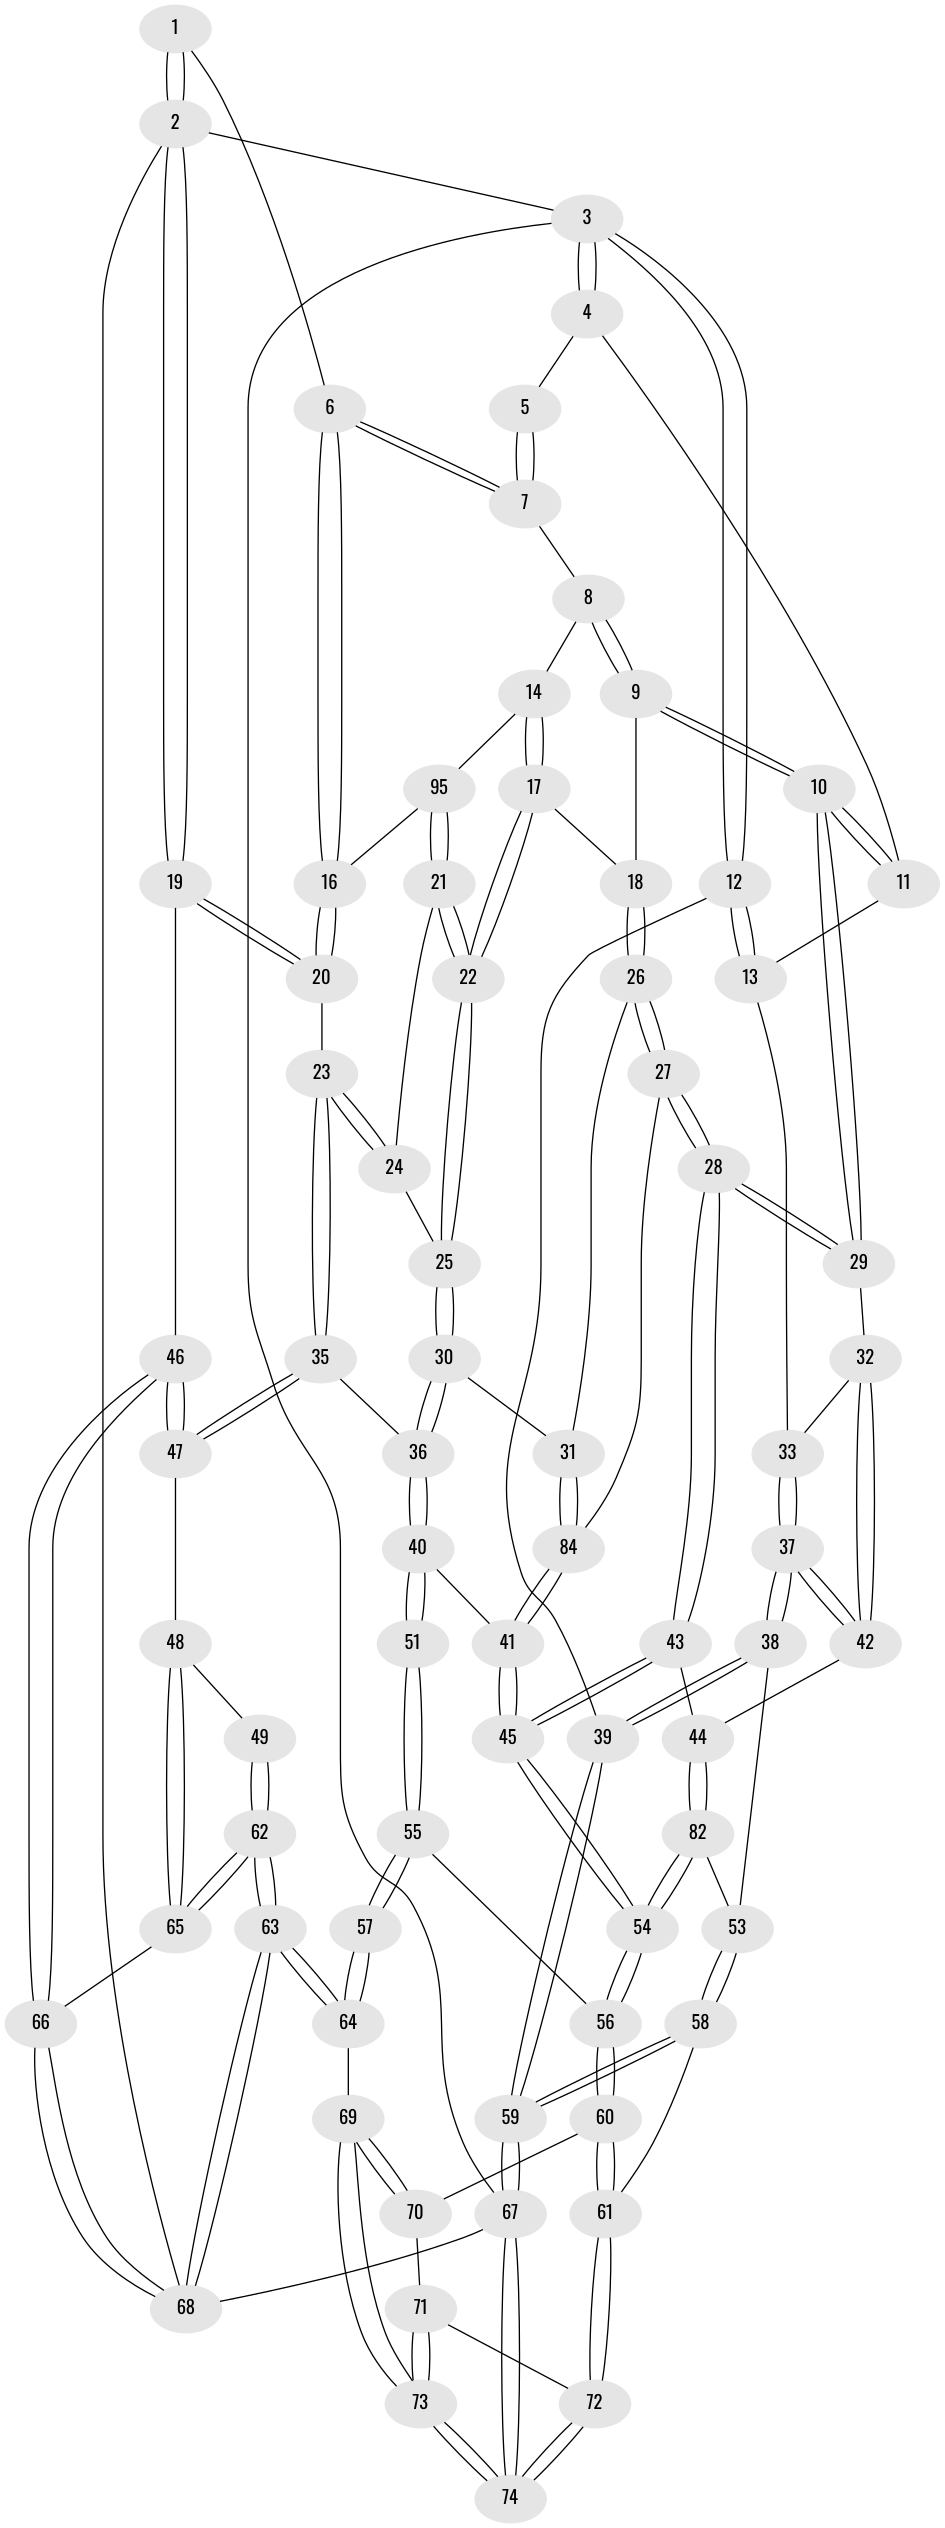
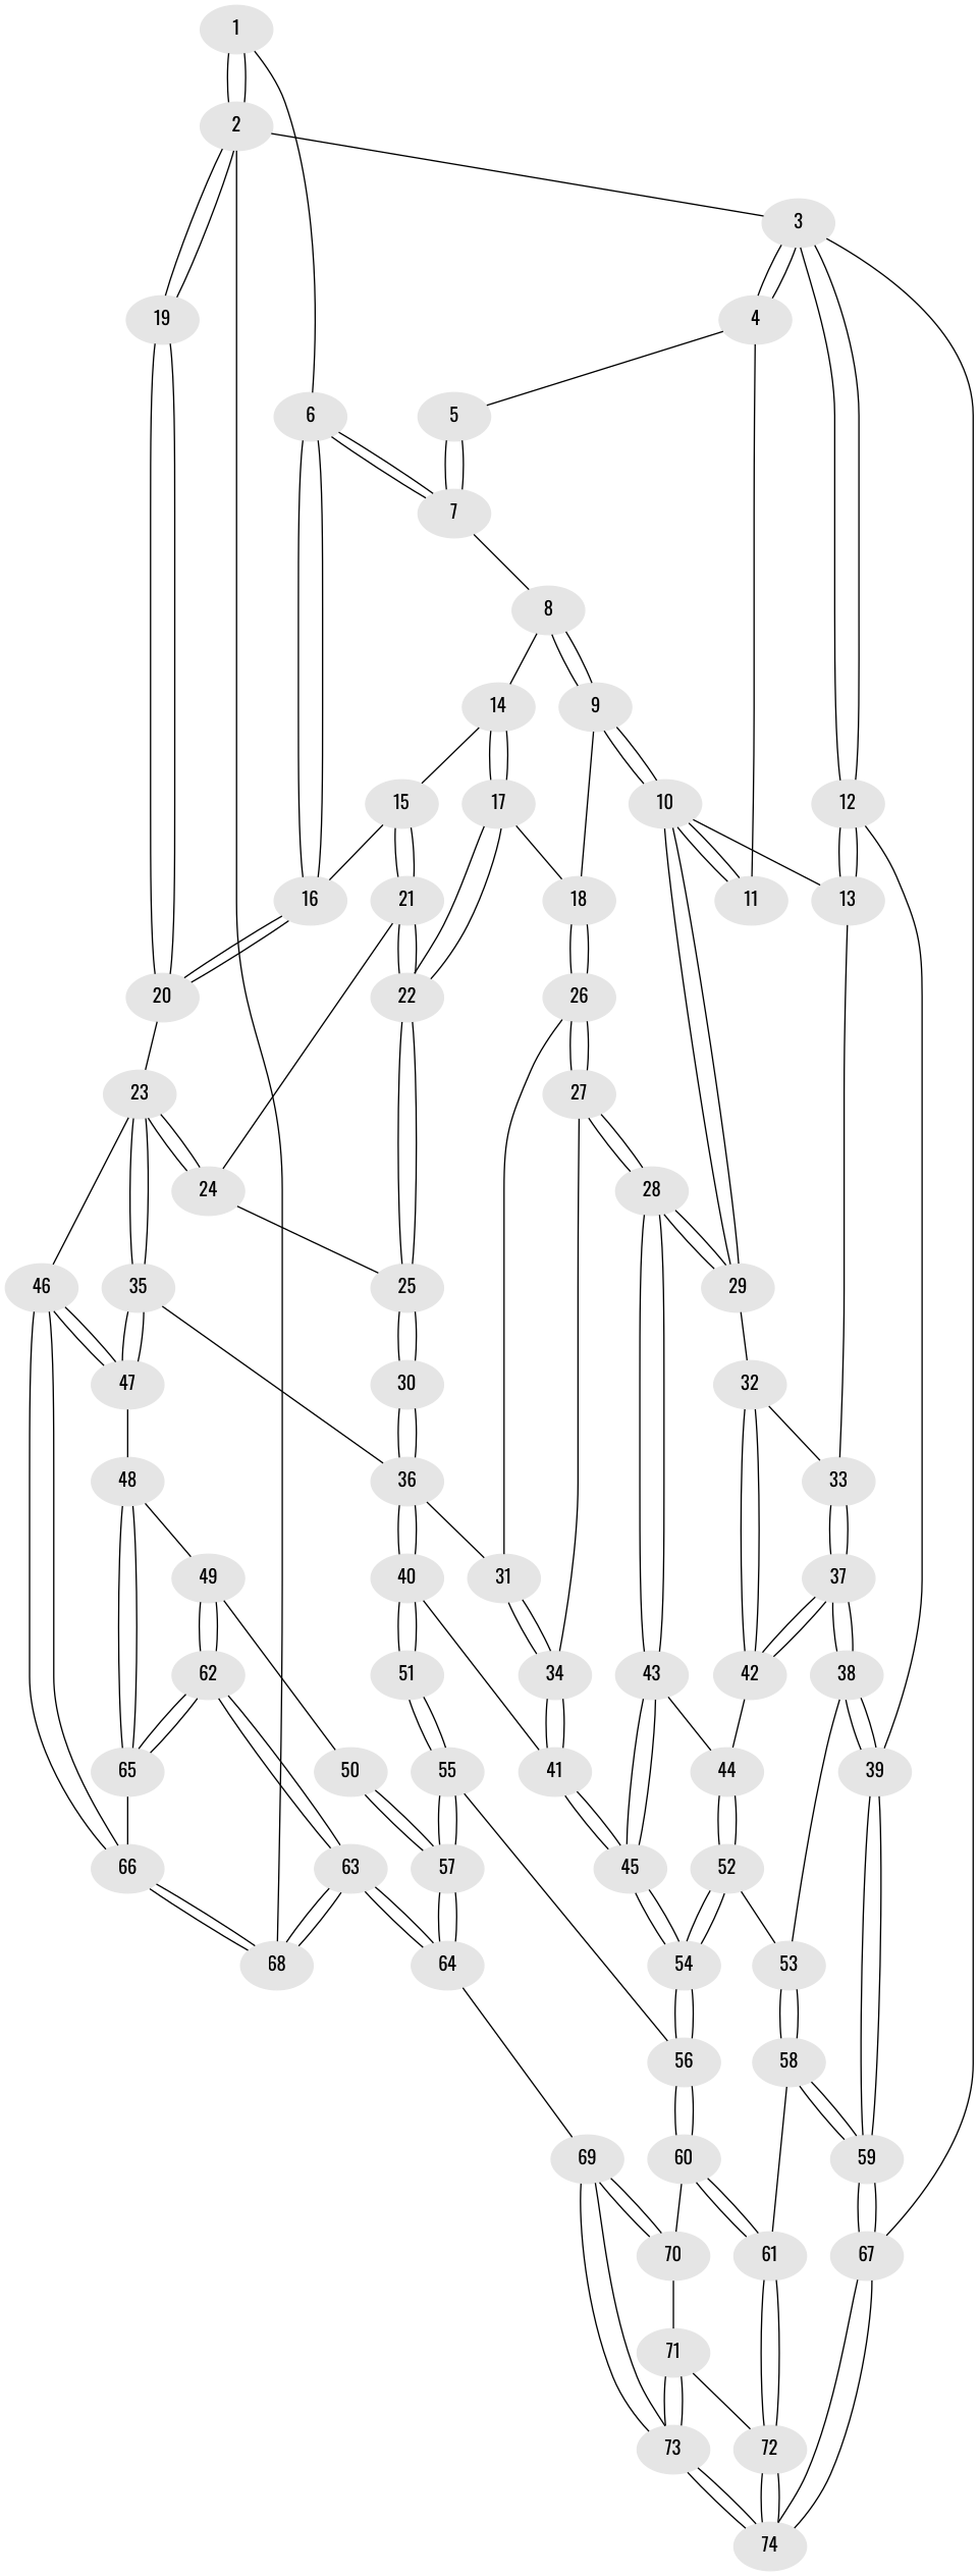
  graph {
    fontname=Oswald
    node [color=gray90 fontname=Oswald style=filled]
    edge [fontname=Oswald]
    1
    2
    6
    3
    19
    68
    7
    16
    4
    12
    67
    20
    46
    5
    11
    13
    39
    74
    8
    9
    14
    10
    18
-   15 [label=95]
+   15
    17
    29
    26
    32
    33
    59
    37
    21
    22
    24
    23
    25
    27
    31
    47
    66
    35
    30
    36
    28
-   34 [label=84]
+   34
    43
    41
    45
    44
    42
    40
    38
    48
    51
    53
    58
    55
    54
-   52 [label=82]
+   52
    56
    49
    65
+   50
    62
    57
    63
    64
    61
    60
    70
    69
    72
    71
    73
    1 -- 2
    1 -- 2
    1 -- 6
    2 -- 3
    2 -- 19
    2 -- 19
    2 -- 68
    6 -- 7
    6 -- 7
    6 -- 16
    6 -- 16
    3 -- 4
    3 -- 4
    3 -- 12
    3 -- 12
    3 -- 67
    19 -- 20
    19 -- 20
-   19 -- 46
+   23 -- 46
    7 -- 8
    16 -- 20
    16 -- 20
    4 -- 5
    4 -- 11
    12 -- 13
    12 -- 13
    12 -- 39
-   67 -- 68
    67 -- 74
    67 -- 74
    20 -- 23
    46 -- 47
    46 -- 47
    46 -- 66
    46 -- 66
    5 -- 7
    5 -- 7
-   11 -- 13
+   10 -- 13
    13 -- 33
    39 -- 59
    39 -- 59
    8 -- 9
    8 -- 9
    8 -- 14
    9 -- 10
    9 -- 10
    9 -- 18
    14 -- 15
    14 -- 17
    14 -- 17
    10 -- 11
    10 -- 11
    10 -- 29
    10 -- 29
    18 -- 26
    18 -- 26
    15 -- 16
    15 -- 21
    15 -- 21
    17 -- 18
    17 -- 22
    17 -- 22
    29 -- 32
    26 -- 27
    26 -- 27
    26 -- 31
    32 -- 33
    32 -- 42
    32 -- 42
    33 -- 37
    33 -- 37
    59 -- 67
    59 -- 67
    37 -- 42
    37 -- 42
    37 -- 38
    37 -- 38
    21 -- 22
    21 -- 22
    21 -- 24
    22 -- 25
    22 -- 25
    24 -- 25
    23 -- 24
    23 -- 24
    23 -- 35
    23 -- 35
    25 -- 30
    25 -- 30
    27 -- 28
    27 -- 28
    27 -- 34
    31 -- 34
    31 -- 34
    47 -- 48
    66 -- 68
    66 -- 68
    35 -- 47
    35 -- 47
    35 -- 36
-   30 -- 31
+   36 -- 31
    30 -- 36
    30 -- 36
    36 -- 40
    36 -- 40
    28 -- 29
    28 -- 29
    28 -- 43
    28 -- 43
    34 -- 41
    34 -- 41
    43 -- 45
    43 -- 45
    43 -- 44
    41 -- 45
    41 -- 45
    45 -- 54
    45 -- 54
    44 -- 52
    44 -- 52
    42 -- 44
    40 -- 41
    40 -- 51
    40 -- 51
    38 -- 39
    38 -- 39
    38 -- 53
    48 -- 49
    48 -- 65
    48 -- 65
    51 -- 55
    51 -- 55
    53 -- 58
    53 -- 58
    58 -- 59
    58 -- 59
    58 -- 61
    55 -- 56
    55 -- 57
    55 -- 57
    54 -- 56
    54 -- 56
    52 -- 53
    52 -- 54
    52 -- 54
    56 -- 60
    56 -- 60
+   49 -- 50
    49 -- 62
    49 -- 62
    65 -- 66
+   50 -- 57
+   50 -- 57
    62 -- 65
    62 -- 65
    62 -- 63
    62 -- 63
    57 -- 64
    57 -- 64
    63 -- 68
    63 -- 68
    63 -- 64
    63 -- 64
    64 -- 69
    61 -- 72
    61 -- 72
    60 -- 61
    60 -- 61
    60 -- 70
    70 -- 71
    69 -- 70
    69 -- 70
    69 -- 73
    69 -- 73
    72 -- 74
    72 -- 74
    71 -- 72
    71 -- 73
    71 -- 73
    73 -- 74
    73 -- 74
  }
